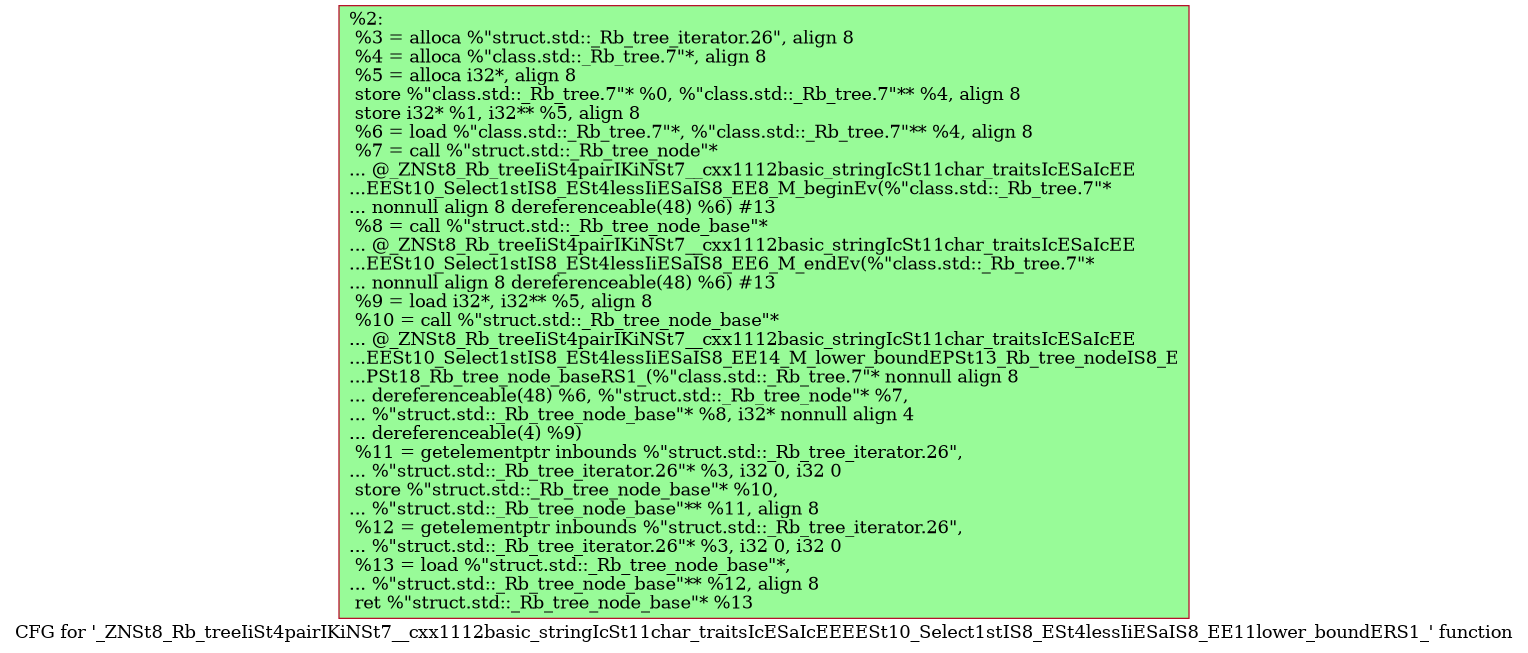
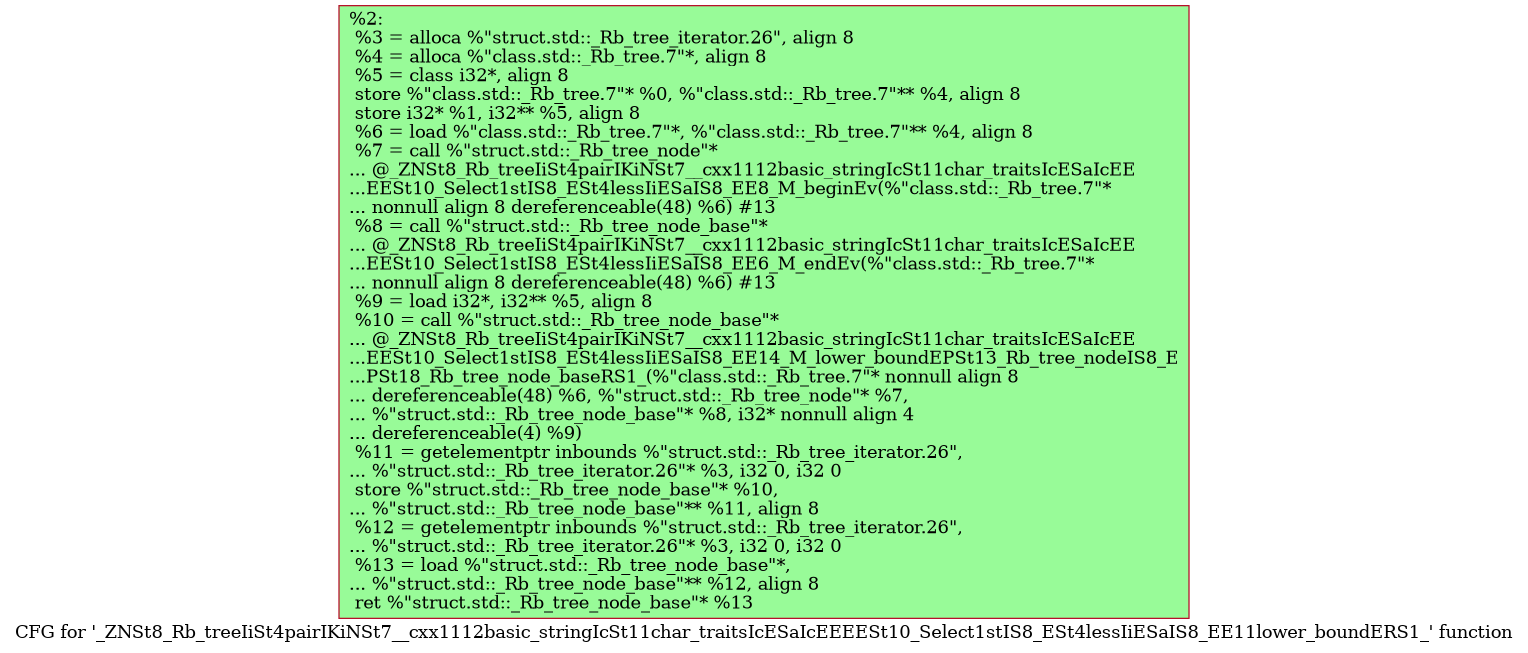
  digraph {
    label="CFG for '_ZNSt8_Rb_treeIiSt4pairIKiNSt7__cxx1112basic_stringIcSt11char_traitsIcESaIcEEEESt10_Select1stIS8_ESt4lessIiESaIS8_EE11lower_boundERS1_' function"
-   n1 [color="#b70d28ff" fillcolor=palegreen label="{%2:\l  %3 = alloca %\"struct.std::_Rb_tree_iterator.26\", align 8\l  %4 = alloca %\"class.std::_Rb_tree.7\"*, align 8\l  %5 = alloca i32*, align 8\l  store %\"class.std::_Rb_tree.7\"* %0, %\"class.std::_Rb_tree.7\"** %4, align 8\l  store i32* %1, i32** %5, align 8\l  %6 = load %\"class.std::_Rb_tree.7\"*, %\"class.std::_Rb_tree.7\"** %4, align 8\l  %7 = call %\"struct.std::_Rb_tree_node\"*\l... @_ZNSt8_Rb_treeIiSt4pairIKiNSt7__cxx1112basic_stringIcSt11char_traitsIcESaIcEE\l...EESt10_Select1stIS8_ESt4lessIiESaIS8_EE8_M_beginEv(%\"class.std::_Rb_tree.7\"*\l... nonnull align 8 dereferenceable(48) %6) #13\l  %8 = call %\"struct.std::_Rb_tree_node_base\"*\l... @_ZNSt8_Rb_treeIiSt4pairIKiNSt7__cxx1112basic_stringIcSt11char_traitsIcESaIcEE\l...EESt10_Select1stIS8_ESt4lessIiESaIS8_EE6_M_endEv(%\"class.std::_Rb_tree.7\"*\l... nonnull align 8 dereferenceable(48) %6) #13\l  %9 = load i32*, i32** %5, align 8\l  %10 = call %\"struct.std::_Rb_tree_node_base\"*\l... @_ZNSt8_Rb_treeIiSt4pairIKiNSt7__cxx1112basic_stringIcSt11char_traitsIcESaIcEE\l...EESt10_Select1stIS8_ESt4lessIiESaIS8_EE14_M_lower_boundEPSt13_Rb_tree_nodeIS8_E\l...PSt18_Rb_tree_node_baseRS1_(%\"class.std::_Rb_tree.7\"* nonnull align 8\l... dereferenceable(48) %6, %\"struct.std::_Rb_tree_node\"* %7,\l... %\"struct.std::_Rb_tree_node_base\"* %8, i32* nonnull align 4\l... dereferenceable(4) %9)\l  %11 = getelementptr inbounds %\"struct.std::_Rb_tree_iterator.26\",\l... %\"struct.std::_Rb_tree_iterator.26\"* %3, i32 0, i32 0\l  store %\"struct.std::_Rb_tree_node_base\"* %10,\l... %\"struct.std::_Rb_tree_node_base\"** %11, align 8\l  %12 = getelementptr inbounds %\"struct.std::_Rb_tree_iterator.26\",\l... %\"struct.std::_Rb_tree_iterator.26\"* %3, i32 0, i32 0\l  %13 = load %\"struct.std::_Rb_tree_node_base\"*,\l... %\"struct.std::_Rb_tree_node_base\"** %12, align 8\l  ret %\"struct.std::_Rb_tree_node_base\"* %13\l}" shape=record style=filled]
+   n1 [color="#b70d28ff" fillcolor=palegreen label="{%2:\l  %3 = alloca %\"struct.std::_Rb_tree_iterator.26\", align 8\l  %4 = alloca %\"class.std::_Rb_tree.7\"*, align 8\l  %5 = class i32*, align 8\l  store %\"class.std::_Rb_tree.7\"* %0, %\"class.std::_Rb_tree.7\"** %4, align 8\l  store i32* %1, i32** %5, align 8\l  %6 = load %\"class.std::_Rb_tree.7\"*, %\"class.std::_Rb_tree.7\"** %4, align 8\l  %7 = call %\"struct.std::_Rb_tree_node\"*\l... @_ZNSt8_Rb_treeIiSt4pairIKiNSt7__cxx1112basic_stringIcSt11char_traitsIcESaIcEE\l...EESt10_Select1stIS8_ESt4lessIiESaIS8_EE8_M_beginEv(%\"class.std::_Rb_tree.7\"*\l... nonnull align 8 dereferenceable(48) %6) #13\l  %8 = call %\"struct.std::_Rb_tree_node_base\"*\l... @_ZNSt8_Rb_treeIiSt4pairIKiNSt7__cxx1112basic_stringIcSt11char_traitsIcESaIcEE\l...EESt10_Select1stIS8_ESt4lessIiESaIS8_EE6_M_endEv(%\"class.std::_Rb_tree.7\"*\l... nonnull align 8 dereferenceable(48) %6) #13\l  %9 = load i32*, i32** %5, align 8\l  %10 = call %\"struct.std::_Rb_tree_node_base\"*\l... @_ZNSt8_Rb_treeIiSt4pairIKiNSt7__cxx1112basic_stringIcSt11char_traitsIcESaIcEE\l...EESt10_Select1stIS8_ESt4lessIiESaIS8_EE14_M_lower_boundEPSt13_Rb_tree_nodeIS8_E\l...PSt18_Rb_tree_node_baseRS1_(%\"class.std::_Rb_tree.7\"* nonnull align 8\l... dereferenceable(48) %6, %\"struct.std::_Rb_tree_node\"* %7,\l... %\"struct.std::_Rb_tree_node_base\"* %8, i32* nonnull align 4\l... dereferenceable(4) %9)\l  %11 = getelementptr inbounds %\"struct.std::_Rb_tree_iterator.26\",\l... %\"struct.std::_Rb_tree_iterator.26\"* %3, i32 0, i32 0\l  store %\"struct.std::_Rb_tree_node_base\"* %10,\l... %\"struct.std::_Rb_tree_node_base\"** %11, align 8\l  %12 = getelementptr inbounds %\"struct.std::_Rb_tree_iterator.26\",\l... %\"struct.std::_Rb_tree_iterator.26\"* %3, i32 0, i32 0\l  %13 = load %\"struct.std::_Rb_tree_node_base\"*,\l... %\"struct.std::_Rb_tree_node_base\"** %12, align 8\l  ret %\"struct.std::_Rb_tree_node_base\"* %13\l}" shape=record style=filled]
  }
